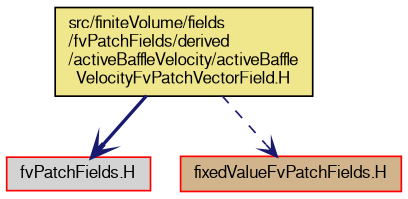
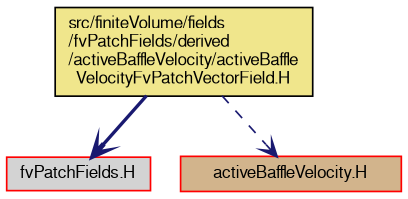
  digraph {
    node [color=red fontname=FreeSans fontsize=10 shape=record style=filled]
    edge [color=midnightblue fontname=FreeSans fontsize=10 labelfontname=FreeSans labelfontsize=10 arrowhead=vee]
    n1 [color=black fillcolor=khaki fontcolor=black height=0.2 label="src/finiteVolume/fields\l/fvPatchFields/derived\l/activeBaffleVelocity/activeBaffle\lVelocityFvPatchVectorField.H" width=0.4]
    n2 [height=0.2 label="fvPatchFields.H" width=0.4 fillcolor=lightgrey]
-   n3 [height=0.2 label="fixedValueFvPatchFields.H" width=0.4 fillcolor=tan]
+   n3 [height=0.2 label="activeBaffleVelocity.H" width=0.4 fillcolor=tan]
    n1 -> n2 [style=bold]
    n1 -> n3 [style=dashed]
  }
